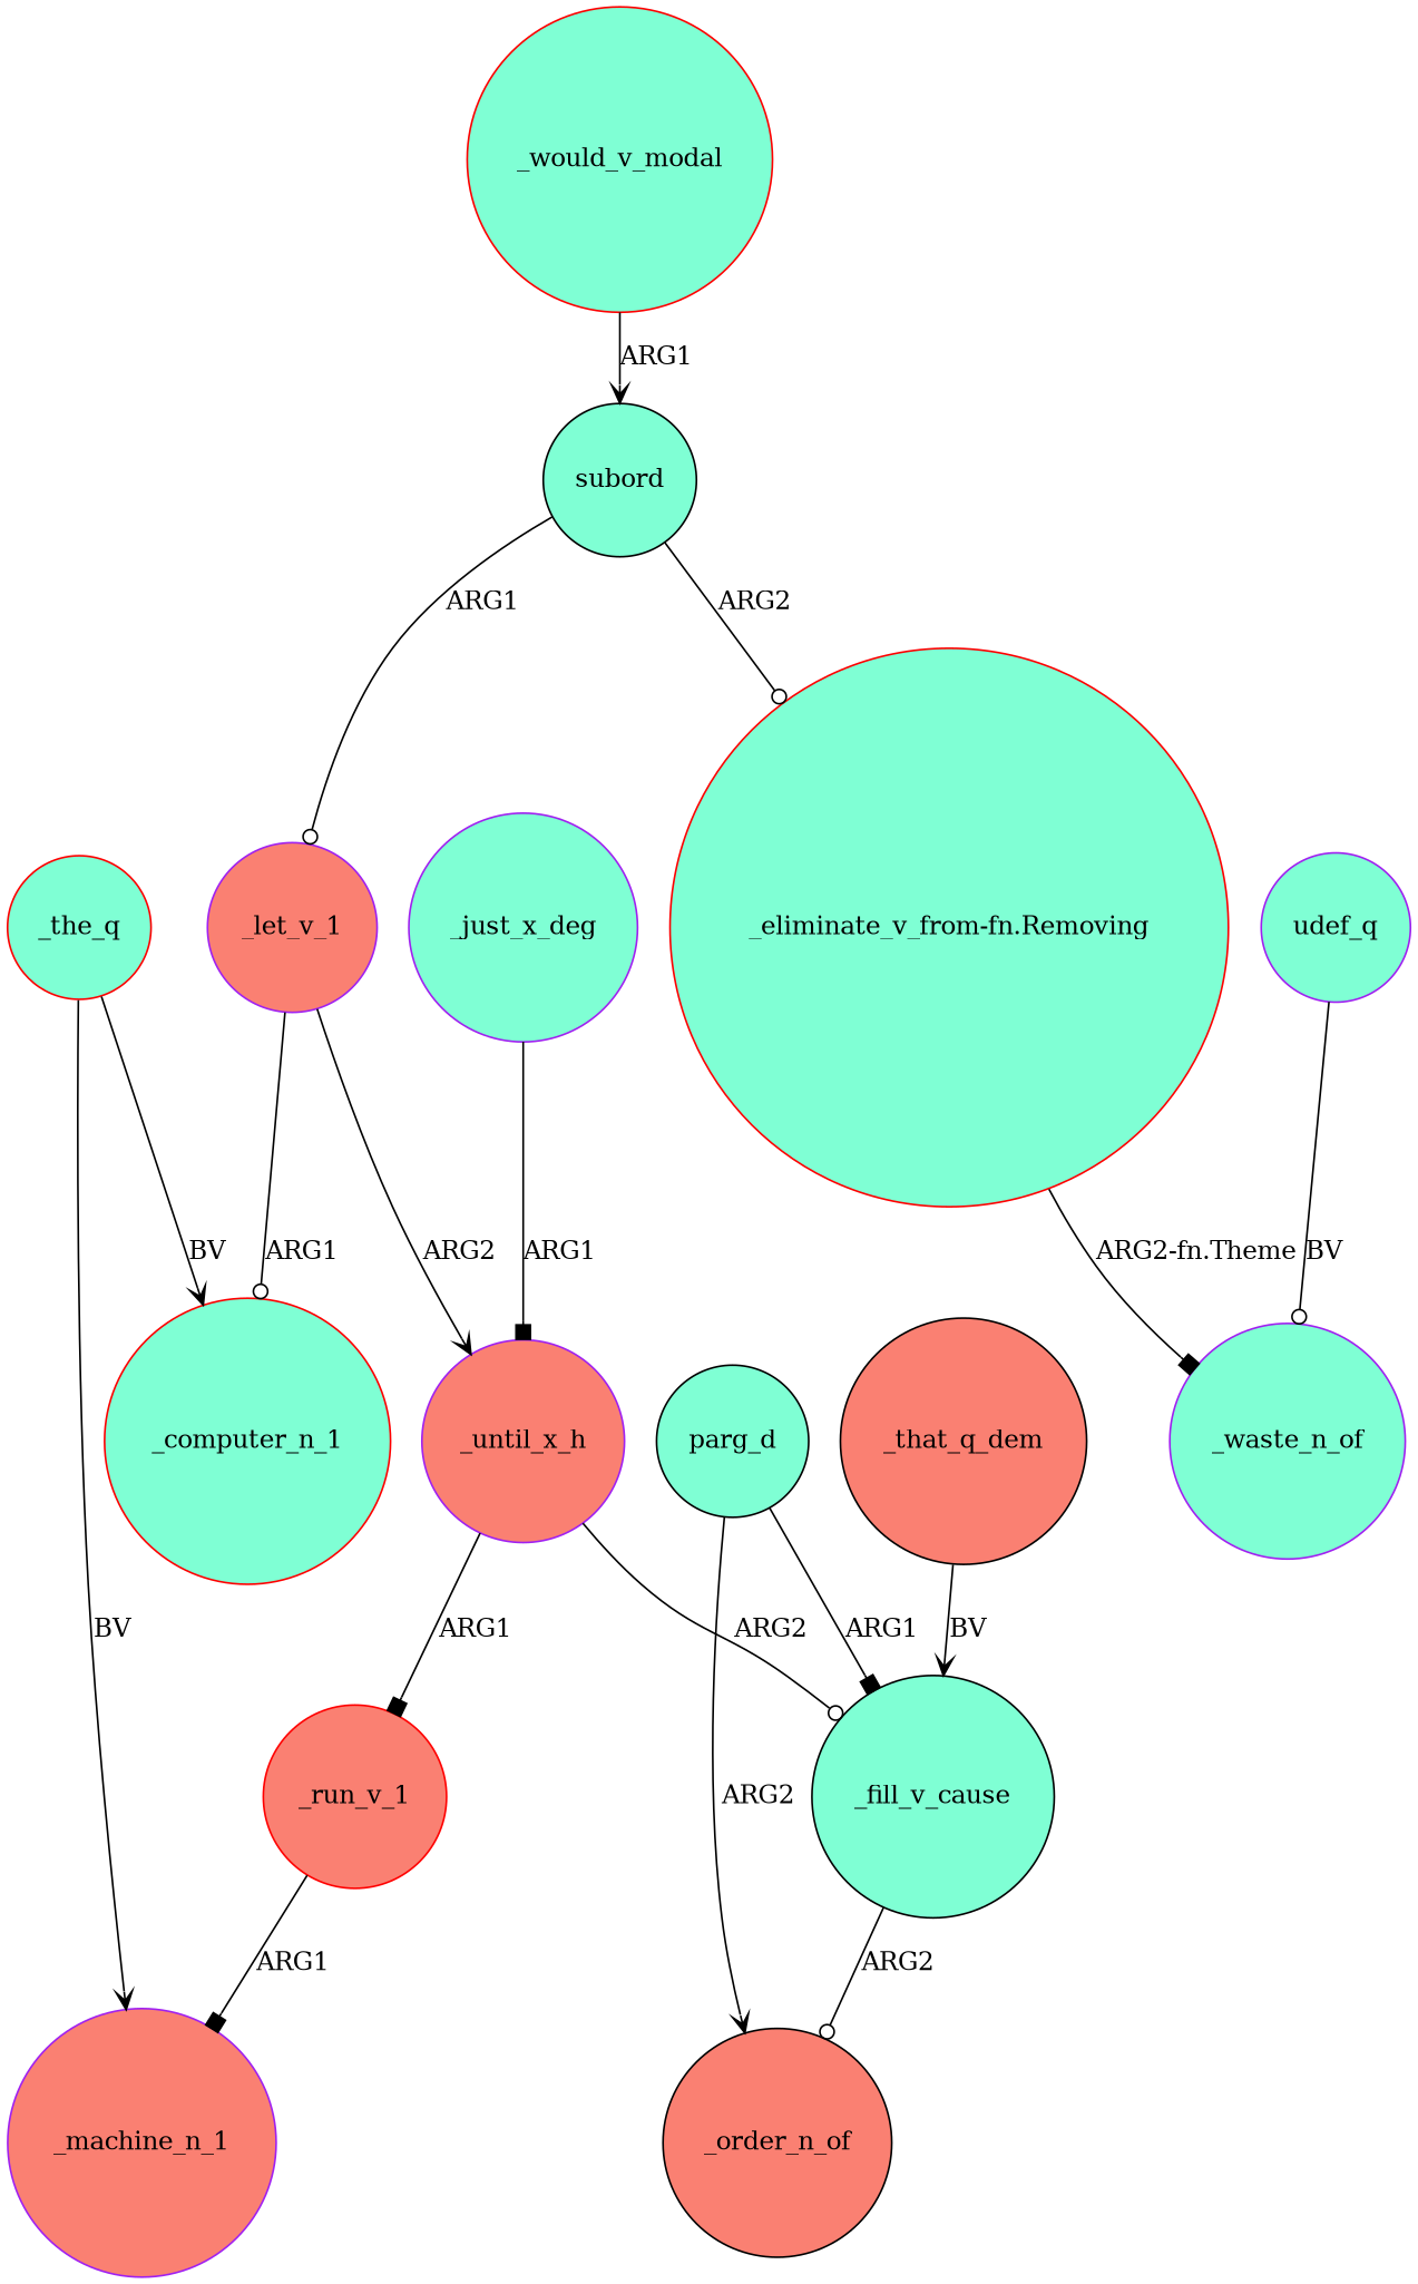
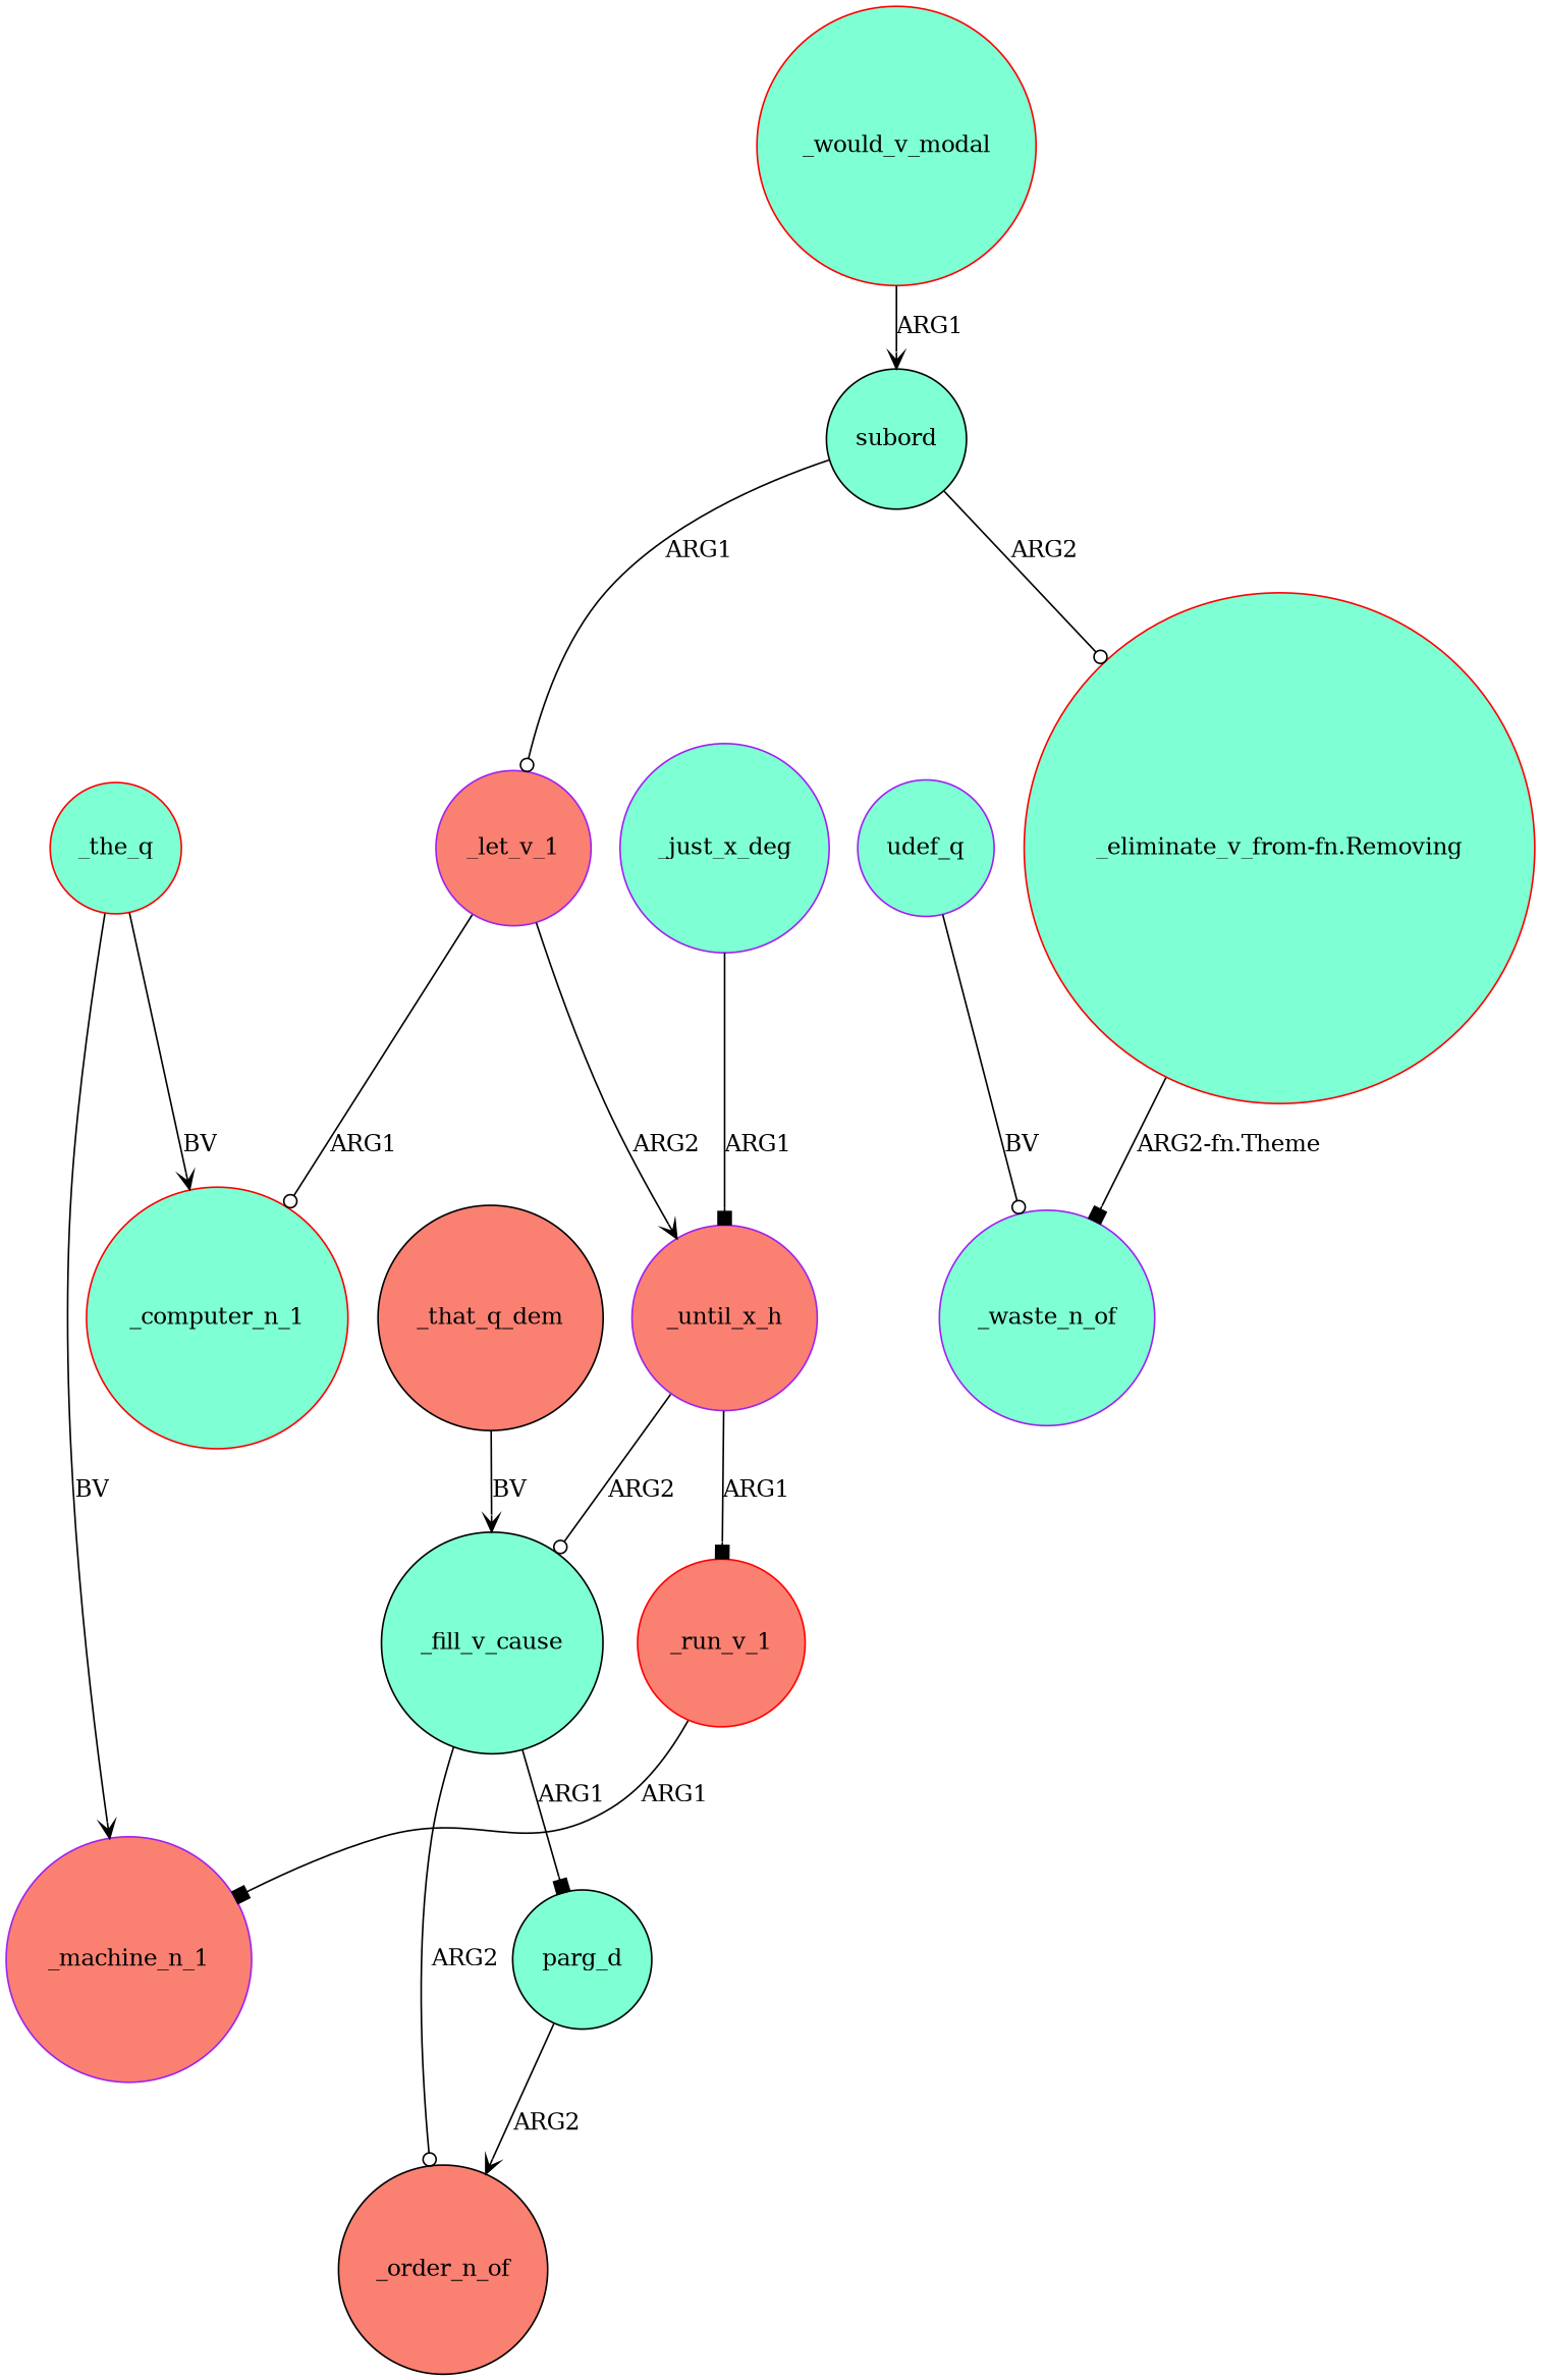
  digraph {
    node [color=purple fillcolor=aquamarine shape=circle style=filled]
    edge [arrowhead=vee]
    _run_v_1 [color=red fillcolor=salmon]
    _machine_n_1 [fillcolor=salmon]
    _let_v_1 [fillcolor=salmon]
    _until_x_h [fillcolor=salmon]
    _computer_n_1 [color=red]
    _fill_v_cause [color=black]
    _order_n_of [color=black fillcolor=salmon]
    _the_q [color=red]
    subord [color=black]
    "_eliminate_v_from-fn.Removing" [color=red]
    _waste_n_of
    udef_q
    _would_v_modal [color=red]
    parg_d [color=black]
    _that_q_dem [color=black fillcolor=salmon]
    _just_x_deg
    _run_v_1 -> _machine_n_1 [arrowhead=box label=ARG1]
    _let_v_1 -> _until_x_h [label=ARG2]
    _let_v_1 -> _computer_n_1 [arrowhead=odot label=ARG1]
    _until_x_h -> _run_v_1 [arrowhead=box label=ARG1]
    _until_x_h -> _fill_v_cause [arrowhead=odot label=ARG2]
    _fill_v_cause -> _order_n_of [arrowhead=odot label=ARG2]
    _the_q -> _machine_n_1 [label=BV]
    _the_q -> _computer_n_1 [label=BV]
    subord -> _let_v_1 [arrowhead=odot label=ARG1]
    subord -> "_eliminate_v_from-fn.Removing" [arrowhead=odot label=ARG2]
    "_eliminate_v_from-fn.Removing" -> _waste_n_of [arrowhead=box label="ARG2-fn.Theme"]
    udef_q -> _waste_n_of [arrowhead=odot label=BV]
    _would_v_modal -> subord [label=ARG1]
-   parg_d -> _fill_v_cause [arrowhead=box label=ARG1]
+   _fill_v_cause -> parg_d [arrowhead=box label=ARG1]
    parg_d -> _order_n_of [label=ARG2]
    _that_q_dem -> _fill_v_cause [label=BV]
    _just_x_deg -> _until_x_h [arrowhead=box label=ARG1]
  }
